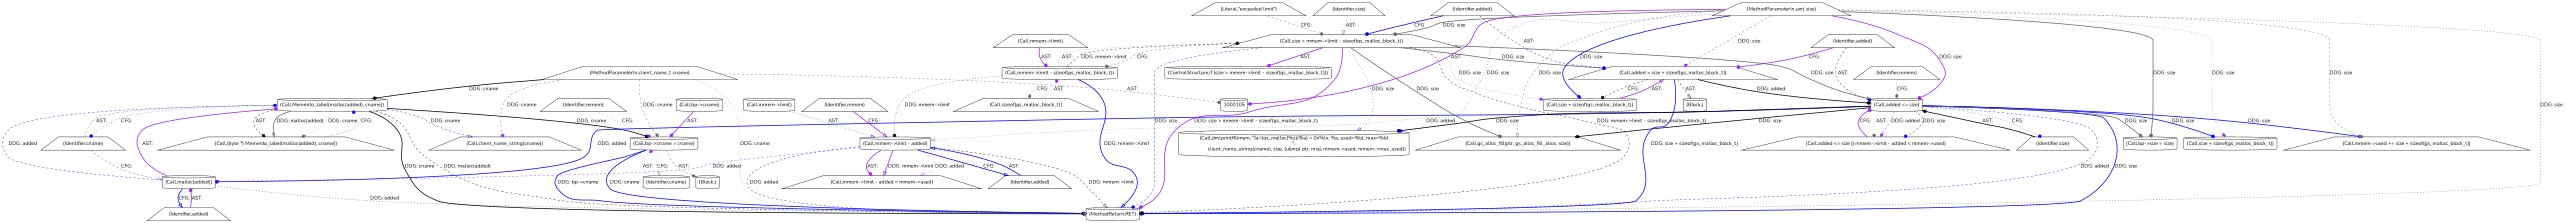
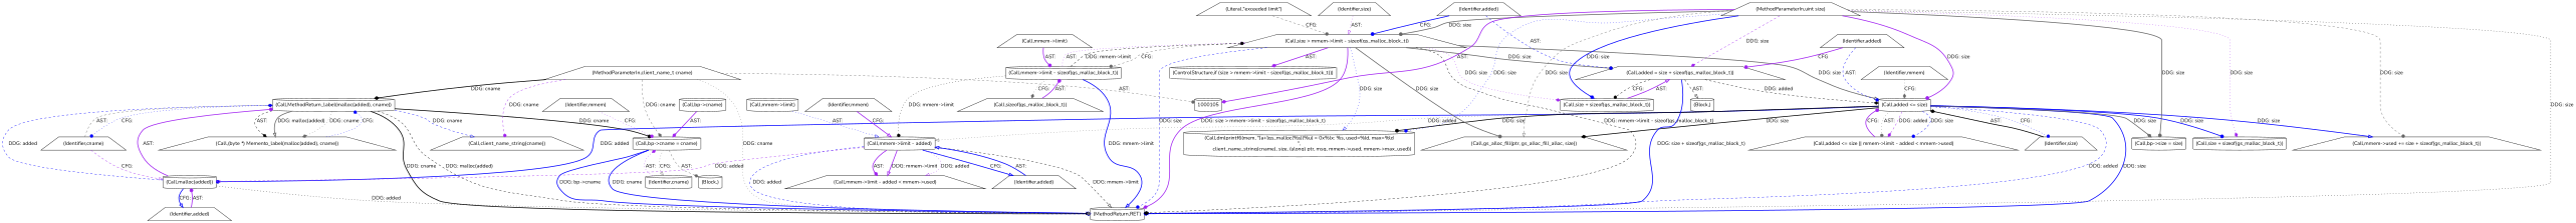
  digraph {
    fontname=Nunito
    node [fontname=Nunito shape=trapezium]
    edge [arrowhead=dot color=blue fontname=Nunito style=bold]
    n1 [label="(Call,bp->cname = cname)" shape=cylinder]
    n2 [label="(Block,)" shape=cylinder]
    n3 [label="(Identifier,cname)" shape=cylinder]
    n4 [label="(MethodReturn,RET)" shape=cylinder]
-   n5 [label="(Call,Memento_label(malloc(added), cname))" shape=cylinder]
+   n5 [label="(Call,MethodReturn_label(malloc(added), cname))" shape=cylinder]
    n6 [label="(Call,client_name_string(cname))"]
    n7 [label="(Call,(byte *) Memento_label(malloc(added), cname))"]
    n8 [label="(Identifier,cname)"]
    n9 [label="(Call,malloc(added))" shape=cylinder]
    n10 [label="(Identifier,added)"]
    n11 [label="(Call,added <= size)" shape=cylinder]
    n12 [label="(Call,mmem->limit - added)" shape=cylinder]
    n13 [label="(Call,dmlprintf6(mem, \"[a+]gs_malloc(%s)(%u) = 0x%lx: %s, used=%ld, max=%ld\n\",\n                   client_name_string(cname), size, (ulong) ptr, msg, mmem->used, mmem->max_used))" shape=cylinder]
    n14 [label="(Call,gs_alloc_fill(ptr, gs_alloc_fill_alloc, size))"]
    n15 [label="(Identifier,size)"]
    n16 [label="(Call,size + sizeof(gs_malloc_block_t))" shape=cylinder]
    n17 [label="(Call,mmem->used += size + sizeof(gs_malloc_block_t))"]
    n18 [label="(Call,added <= size || mmem->limit - added < mmem->used)"]
    n19 [label="(Call,bp->size = size)" shape=cylinder]
    n20 [label="(Call,mmem->limit - added < mmem->used)"]
    n21 [label="(Identifier,added)"]
    n22 [label="(Call,added = size + sizeof(gs_malloc_block_t))"]
    n23 [label="(Block,)" shape=cylinder]
    n24 [label="(Call,size + sizeof(gs_malloc_block_t))" shape=cylinder]
    n25 [label="(Call,size > mmem->limit - sizeof(gs_malloc_block_t))"]
    n26 [label="(Call,mmem->limit - sizeof(gs_malloc_block_t))" shape=cylinder]
    n27 [label="(ControlStructure,if (size > mmem->limit - sizeof(gs_malloc_block_t)))" shape=cylinder]
    n28 [label="(Call,sizeof(gs_malloc_block_t))"]
    n29 [label="(MethodParameterIn,uint size)"]
    1000105 [shape=cylinder]
    n31 [label="(MethodParameterIn,client_name_t cname)"]
    n32 [label="(Literal,\"exceeded limit\")"]
    n33 [label="(Identifier,mmem)"]
    n34 [label="(Identifier,added)"]
    n35 [label="(Identifier,size)"]
    n36 [label="(Identifier,mmem)"]
    n37 [label="(Identifier,added)"]
    n38 [label="(Call,bp->cname)" shape=cylinder]
    n39 [label="(Call,mmem->limit)" shape=cylinder]
    n40 [label="(Identifier,mmem)"]
    n41 [label="(Call,mmem->limit)"]
    n1 -> n2 [arrowhead=diamond color=gray40 label="AST: " style=dashed]
    n1 -> n3 [arrowhead=onormal color=gray40 label="CFG: " style=dotted]
    n1 -> n4 [arrowhead=diamond label="DDG: bp->cname"]
    n1 -> n4 [arrowhead=onormal label="DDG: cname"]
    n3 -> n1 [arrowhead=diamond color=purple label="AST: " style=dotted]
    n5 -> n1 [color=black label="DDG: cname"]
    n5 -> n4 [arrowhead=diamond color=black label="DDG: cname"]
    n5 -> n4 [arrowhead=onormal color=black label="DDG: malloc(added)" style=dashed]
    n5 -> n6 [arrowhead=onormal label="DDG: cname" style=dashed]
    n5 -> n7 [arrowhead=diamond color=black label="AST: " style=dashed]
    n5 -> n7 [arrowhead=onormal color=gray40 label="DDG: malloc(added)"]
    n5 -> n7 [arrowhead=diamond color=gray40 label="DDG: cname" style=dotted]
    n5 -> n8 [label="CFG: " style=dotted]
    n7 -> n5 [label="CFG: " style=dotted]
    n8 -> n5 [arrowhead=diamond color=gray40 label="AST: " style=dashed]
    n8 -> n9 [arrowhead=onormal color=purple label="CFG: " style=dashed]
    n9 -> n4 [arrowhead=diamond color=black label="DDG: added" style=dotted]
    n9 -> n5 [color=purple label="AST: "]
    n9 -> n5 [arrowhead=diamond label="DDG: added" style=dashed]
    n9 -> n10 [arrowhead=onormal label="CFG: "]
    n10 -> n9 [color=purple label="AST: "]
    n11 -> n4 [label="DDG: size"]
    n11 -> n4 [arrowhead=diamond label="DDG: added" style=dashed]
    n11 -> n9 [label="DDG: added"]
    n11 -> n12 [arrowhead=onormal color=gray40 label="DDG: added" style=dotted]
    n11 -> n13 [color=black label="DDG: size"]
    n11 -> n14 [arrowhead=diamond color=black label="DDG: size"]
    n11 -> n15 [label="CFG: " style=dotted]
    n11 -> n16 [label="DDG: size"]
    n11 -> n17 [arrowhead=onormal label="DDG: size"]
    n11 -> n18 [color=gray40 label="AST: " style=dotted]
    n11 -> n18 [arrowhead=diamond color=purple label="DDG: added" style=dashed]
    n11 -> n18 [label="DDG: size" style=dashed]
    n11 -> n19 [arrowhead=diamond color=gray40 label="DDG: size"]
    n12 -> n4 [arrowhead=onormal color=black label="DDG: mmem->limit" style=dashed]
    n12 -> n4 [label="DDG: added" style=dashed]
    n12 -> n9 [arrowhead=onormal color=purple label="DDG: added" style=dashed]
    n12 -> n20 [arrowhead=diamond color=purple label="AST: "]
    n12 -> n20 [arrowhead=onormal color=purple label="DDG: mmem->limit"]
    n12 -> n20 [arrowhead=onormal color=purple label="DDG: added" style=dotted]
    n12 -> n21 [arrowhead=onormal label="CFG: "]
    n15 -> n11 [arrowhead=diamond color=black label="AST: "]
    n18 -> n11 [color=purple label="CFG: "]
    n21 -> n12 [arrowhead=onormal label="AST: "]
    n22 -> n4 [arrowhead=onormal label="DDG: size + sizeof(gs_malloc_block_t)"]
-   n22 -> n11 [arrowhead=diamond color=black label="DDG: added"]
+   n22 -> n11 [arrowhead=diamond color=black label="DDG: added" style=dashed]
    n22 -> n23 [arrowhead=onormal color=black label="AST: " style=dashed]
    n22 -> n24 [color=black label="CFG: " style=dashed]
    n24 -> n22 [arrowhead=onormal color=purple label="AST: "]
    n25 -> n4 [label="DDG: size" style=dashed]
    n25 -> n4 [arrowhead=diamond color=purple label="DDG: size > mmem->limit - sizeof(gs_malloc_block_t)"]
    n25 -> n4 [arrowhead=diamond color=black label="DDG: mmem->limit - sizeof(gs_malloc_block_t)" style=dashed]
    n25 -> n11 [arrowhead=onormal color=gray40 label="DDG: size"]
    n25 -> n13 [arrowhead=onormal label="DDG: size" style=dotted]
    n25 -> n14 [color=gray40 label="DDG: size"]
    n25 -> n22 [color=gray40 label="DDG: size"]
    n25 -> n24 [arrowhead=diamond color=purple label="DDG: size" style=dotted]
    n25 -> n26 [color=gray40 label="CFG: " style=dashed]
    n25 -> n27 [arrowhead=diamond color=purple label="AST: "]
    n26 -> n4 [arrowhead=onormal label="DDG: mmem->limit"]
    n26 -> n12 [color=black label="DDG: mmem->limit" style=dotted]
    n26 -> n25 [arrowhead=onormal color=purple label="AST: " style=dotted]
    n26 -> n25 [color=black label="DDG: mmem->limit" style=dashed]
    n26 -> n28 [arrowhead=diamond color=gray40 label="CFG: " style=dotted]
-   n28 -> n26 [color=purple label="AST: " style=dotted]
+   n28 -> n26 [color=purple label="AST: "]
    n29 -> n4 [arrowhead=diamond color=black label="DDG: size" style=dotted]
    n29 -> n11 [color=purple label="DDG: size"]
    n29 -> n13 [label="DDG: size" style=dotted]
    n29 -> n14 [arrowhead=onormal color=gray40 label="DDG: size" style=dashed]
    n29 -> n16 [arrowhead=diamond color=purple label="DDG: size" style=dotted]
    n29 -> n17 [color=gray40 label="DDG: size" style=dashed]
    n29 -> n19 [color=gray40 label="DDG: size"]
    n29 -> n22 [arrowhead=diamond color=purple label="DDG: size" style=dashed]
    n29 -> n24 [arrowhead=diamond label="DDG: size"]
    n29 -> n25 [color=gray40 label="DDG: size"]
    n29 -> 1000105 [arrowhead=diamond color=purple label="AST: "]
    n31 -> n1 [arrowhead=diamond color=gray40 label="DDG: cname" style=dashed]
    n31 -> n4 [color=gray40 label="DDG: cname" style=dotted]
    n31 -> n5 [arrowhead=diamond color=black label="DDG: cname"]
    n31 -> n6 [color=purple label="DDG: cname" style=dashed]
    n31 -> 1000105 [color=gray40 label="AST: " style=dashed]
    n32 -> n25 [color=gray40 label="CFG: " style=dashed]
    n33 -> n11 [arrowhead=diamond color=gray40 label="CFG: " style=dotted]
    n34 -> n11 [label="AST: " style=dashed]
    n34 -> n22 [color=purple label="CFG: "]
    n35 -> n25 [arrowhead=onormal color=purple label="AST: " style=dotted]
    n36 -> n1 [color=purple label="CFG: " style=dotted]
    n37 -> n22 [label="AST: " style=dashed]
    n37 -> n25 [label="CFG: "]
    n38 -> n1 [arrowhead=diamond color=purple label="AST: "]
    n39 -> n12 [arrowhead=onormal label="AST: " style=dotted]
    n40 -> n12 [arrowhead=onormal color=purple label="CFG: "]
    n41 -> n26 [color=purple label="AST: "]
  }
